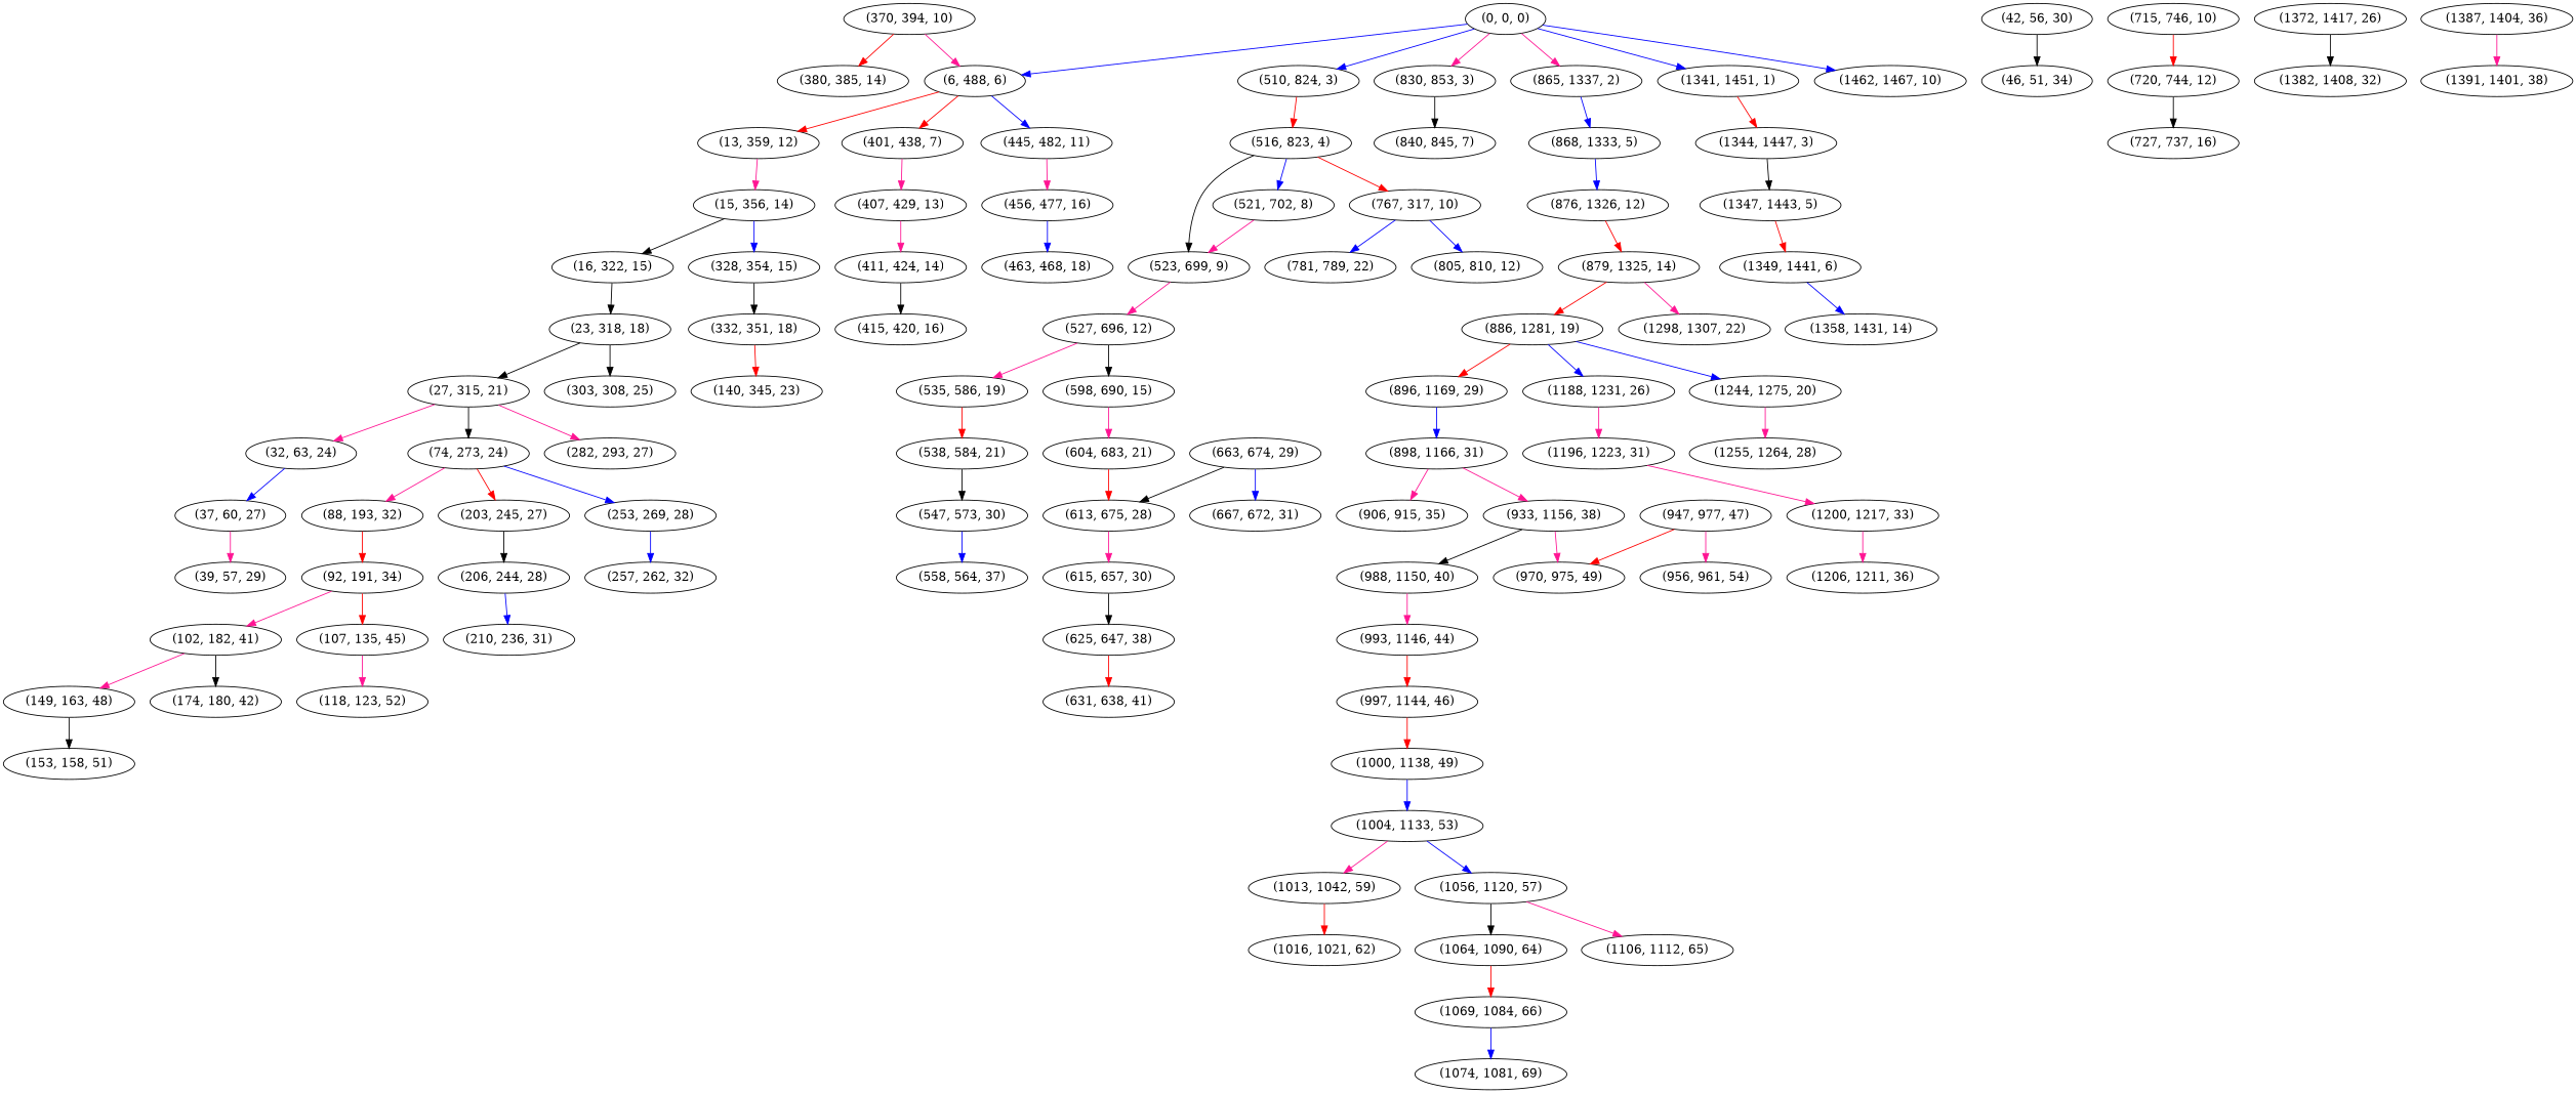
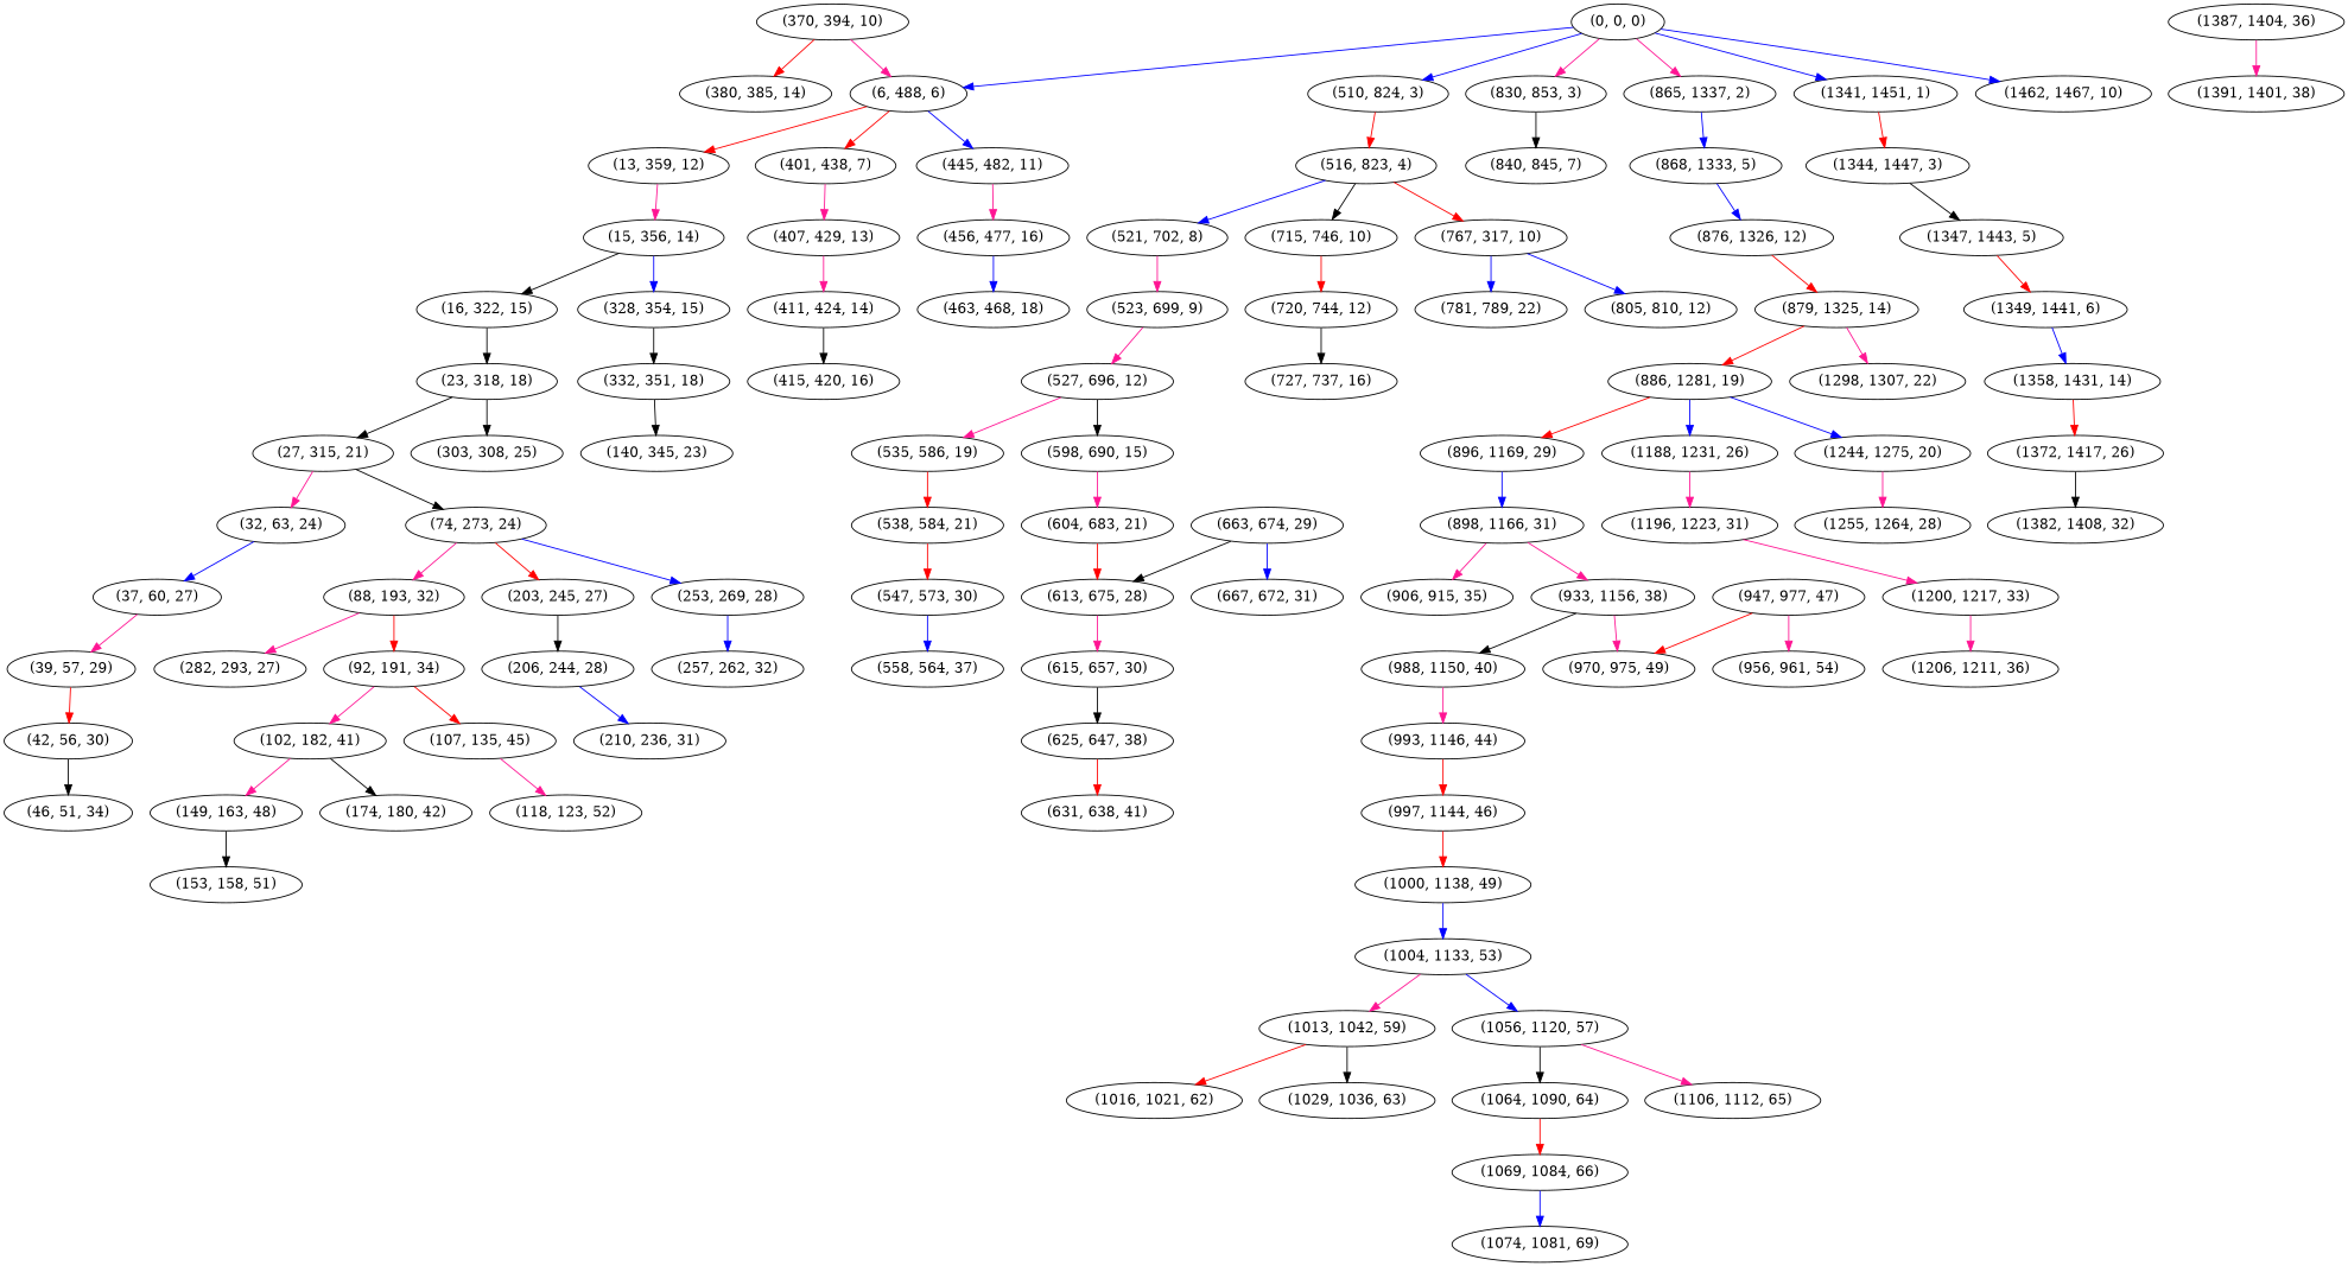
  digraph {
    edge [color=deeppink]
    "(0, 0, 0)"
    "(6, 488, 6)"
    "(510, 824, 3)"
    "(830, 853, 3)"
    "(865, 1337, 2)"
    "(1341, 1451, 1)"
    "(1462, 1467, 10)"
    "(13, 359, 12)"
    "(401, 438, 7)"
    "(445, 482, 11)"
    "(516, 823, 4)"
    "(840, 845, 7)"
    "(868, 1333, 5)"
    "(1344, 1447, 3)"
    "(15, 356, 14)"
    "(370, 394, 10)"
    "(380, 385, 14)"
    "(407, 429, 13)"
    "(456, 477, 16)"
    "(16, 322, 15)"
    "(328, 354, 15)"
    "(23, 318, 18)"
    "(332, 351, 18)"
    "(27, 315, 21)"
    "(303, 308, 25)"
    "(32, 63, 24)"
    "(74, 273, 24)"
    "(282, 293, 27)"
    "(37, 60, 27)"
    "(88, 193, 32)"
    "(203, 245, 27)"
    "(253, 269, 28)"
    "(39, 57, 29)"
    "(42, 56, 30)"
    "(46, 51, 34)"
    "(92, 191, 34)"
    "(206, 244, 28)"
    "(257, 262, 32)"
    "(102, 182, 41)"
    "(107, 135, 45)"
    "(149, 163, 48)"
    "(174, 180, 42)"
    "(118, 123, 52)"
    "(153, 158, 51)"
    "(210, 236, 31)"
    n46 [label="(140, 345, 23)"]
    "(411, 424, 14)"
    "(415, 420, 16)"
    "(463, 468, 18)"
    "(521, 702, 8)"
    "(715, 746, 10)"
    n52 [label="(767, 317, 10)"]
    "(523, 699, 9)"
    "(720, 744, 12)"
    "(781, 789, 22)"
    "(805, 810, 12)"
    "(527, 696, 12)"
    "(535, 586, 19)"
    "(598, 690, 15)"
    "(538, 584, 21)"
    "(604, 683, 21)"
    "(547, 573, 30)"
    "(558, 564, 37)"
    "(613, 675, 28)"
    "(615, 657, 30)"
    "(625, 647, 38)"
    "(663, 674, 29)"
    "(667, 672, 31)"
    "(631, 638, 41)"
    "(727, 737, 16)"
    "(876, 1326, 12)"
    n72 [label="(879, 1325, 14)"]
    "(886, 1281, 19)"
    "(1298, 1307, 22)"
    "(896, 1169, 29)"
    "(1188, 1231, 26)"
    "(1244, 1275, 20)"
    "(898, 1166, 31)"
    "(1196, 1223, 31)"
    "(1255, 1264, 28)"
    "(906, 915, 35)"
    "(933, 1156, 38)"
    "(988, 1150, 40)"
    "(970, 975, 49)"
    "(947, 977, 47)"
    "(956, 961, 54)"
    "(993, 1146, 44)"
    "(997, 1144, 46)"
    "(1000, 1138, 49)"
    "(1004, 1133, 53)"
    "(1013, 1042, 59)"
    n92 [label="(1056, 1120, 57)"]
    "(1016, 1021, 62)"
+   "(1029, 1036, 63)"
    "(1064, 1090, 64)"
    "(1106, 1112, 65)"
    "(1069, 1084, 66)"
    "(1074, 1081, 69)"
    "(1200, 1217, 33)"
    "(1206, 1211, 36)"
    "(1347, 1443, 5)"
    "(1349, 1441, 6)"
    "(1358, 1431, 14)"
    "(1372, 1417, 26)"
    "(1382, 1408, 32)"
    "(1387, 1404, 36)"
    "(1391, 1401, 38)"
    "(0, 0, 0)" -> "(6, 488, 6)" [color=blue]
    "(0, 0, 0)" -> "(510, 824, 3)" [color=blue]
    "(0, 0, 0)" -> "(830, 853, 3)"
    "(0, 0, 0)" -> "(865, 1337, 2)"
    "(0, 0, 0)" -> "(1341, 1451, 1)" [color=blue]
    "(0, 0, 0)" -> "(1462, 1467, 10)" [color=blue]
    "(6, 488, 6)" -> "(13, 359, 12)" [color=red]
    "(6, 488, 6)" -> "(401, 438, 7)" [color=red]
    "(6, 488, 6)" -> "(445, 482, 11)" [color=blue]
    "(510, 824, 3)" -> "(516, 823, 4)" [color=red]
    "(830, 853, 3)" -> "(840, 845, 7)" [color=black]
    "(865, 1337, 2)" -> "(868, 1333, 5)" [color=blue]
    "(1341, 1451, 1)" -> "(1344, 1447, 3)" [color=red]
    "(13, 359, 12)" -> "(15, 356, 14)"
    "(401, 438, 7)" -> "(407, 429, 13)"
    "(445, 482, 11)" -> "(456, 477, 16)"
    "(516, 823, 4)" -> "(521, 702, 8)" [color=blue]
-   "(516, 823, 4)" -> "(523, 699, 9)" [color=black]
+   "(516, 823, 4)" -> "(715, 746, 10)" [color=black]
    "(516, 823, 4)" -> n52 [color=red]
    "(868, 1333, 5)" -> "(876, 1326, 12)" [color=blue]
    "(1344, 1447, 3)" -> "(1347, 1443, 5)" [color=black]
    "(15, 356, 14)" -> "(16, 322, 15)" [color=black]
    "(15, 356, 14)" -> "(328, 354, 15)" [color=blue]
    "(370, 394, 10)" -> "(6, 488, 6)"
    "(370, 394, 10)" -> "(380, 385, 14)" [color=red]
    "(407, 429, 13)" -> "(411, 424, 14)"
    "(456, 477, 16)" -> "(463, 468, 18)" [color=blue]
    "(16, 322, 15)" -> "(23, 318, 18)" [color=black]
    "(328, 354, 15)" -> "(332, 351, 18)" [color=black]
    "(23, 318, 18)" -> "(27, 315, 21)" [color=black]
    "(23, 318, 18)" -> "(303, 308, 25)" [color=black]
-   "(332, 351, 18)" -> n46 [color=red]
+   "(332, 351, 18)" -> n46 [color=black]
    "(27, 315, 21)" -> "(32, 63, 24)"
    "(27, 315, 21)" -> "(74, 273, 24)" [color=black]
-   "(27, 315, 21)" -> "(282, 293, 27)"
+   "(88, 193, 32)" -> "(282, 293, 27)"
    "(32, 63, 24)" -> "(37, 60, 27)" [color=blue]
    "(74, 273, 24)" -> "(88, 193, 32)"
    "(74, 273, 24)" -> "(203, 245, 27)" [color=red]
    "(74, 273, 24)" -> "(253, 269, 28)" [color=blue]
    "(37, 60, 27)" -> "(39, 57, 29)"
    "(88, 193, 32)" -> "(92, 191, 34)" [color=red]
    "(203, 245, 27)" -> "(206, 244, 28)" [color=black]
    "(253, 269, 28)" -> "(257, 262, 32)" [color=blue]
+   "(39, 57, 29)" -> "(42, 56, 30)" [color=red]
    "(42, 56, 30)" -> "(46, 51, 34)" [color=black]
    "(92, 191, 34)" -> "(102, 182, 41)"
    "(92, 191, 34)" -> "(107, 135, 45)" [color=red]
    "(206, 244, 28)" -> "(210, 236, 31)" [color=blue]
    "(102, 182, 41)" -> "(149, 163, 48)"
    "(102, 182, 41)" -> "(174, 180, 42)" [color=black]
    "(107, 135, 45)" -> "(118, 123, 52)"
    "(149, 163, 48)" -> "(153, 158, 51)" [color=black]
    "(411, 424, 14)" -> "(415, 420, 16)" [color=black]
    "(521, 702, 8)" -> "(523, 699, 9)"
    "(715, 746, 10)" -> "(720, 744, 12)" [color=red]
    n52 -> "(781, 789, 22)" [color=blue]
    n52 -> "(805, 810, 12)" [color=blue]
    "(523, 699, 9)" -> "(527, 696, 12)"
    "(720, 744, 12)" -> "(727, 737, 16)" [color=black]
    "(527, 696, 12)" -> "(535, 586, 19)"
    "(527, 696, 12)" -> "(598, 690, 15)" [color=black]
    "(535, 586, 19)" -> "(538, 584, 21)" [color=red]
    "(598, 690, 15)" -> "(604, 683, 21)"
-   "(538, 584, 21)" -> "(547, 573, 30)" [color=black]
+   "(538, 584, 21)" -> "(547, 573, 30)" [color=red]
    "(604, 683, 21)" -> "(613, 675, 28)" [color=red]
    "(547, 573, 30)" -> "(558, 564, 37)" [color=blue]
    "(613, 675, 28)" -> "(615, 657, 30)"
    "(615, 657, 30)" -> "(625, 647, 38)" [color=black]
    "(625, 647, 38)" -> "(631, 638, 41)" [color=red]
    "(663, 674, 29)" -> "(613, 675, 28)" [color=black]
    "(663, 674, 29)" -> "(667, 672, 31)" [color=blue]
    "(876, 1326, 12)" -> n72 [color=red]
    n72 -> "(886, 1281, 19)" [color=red]
    n72 -> "(1298, 1307, 22)"
    "(886, 1281, 19)" -> "(896, 1169, 29)" [color=red]
    "(886, 1281, 19)" -> "(1188, 1231, 26)" [color=blue]
    "(886, 1281, 19)" -> "(1244, 1275, 20)" [color=blue]
    "(896, 1169, 29)" -> "(898, 1166, 31)" [color=blue]
    "(1188, 1231, 26)" -> "(1196, 1223, 31)"
    "(1244, 1275, 20)" -> "(1255, 1264, 28)"
    "(898, 1166, 31)" -> "(906, 915, 35)"
    "(898, 1166, 31)" -> "(933, 1156, 38)"
    "(1196, 1223, 31)" -> "(1200, 1217, 33)"
    "(933, 1156, 38)" -> "(988, 1150, 40)" [color=black]
    "(933, 1156, 38)" -> "(970, 975, 49)"
    "(988, 1150, 40)" -> "(993, 1146, 44)"
    "(947, 977, 47)" -> "(970, 975, 49)" [color=red]
    "(947, 977, 47)" -> "(956, 961, 54)"
    "(993, 1146, 44)" -> "(997, 1144, 46)" [color=red]
    "(997, 1144, 46)" -> "(1000, 1138, 49)" [color=red]
    "(1000, 1138, 49)" -> "(1004, 1133, 53)" [color=blue]
    "(1004, 1133, 53)" -> "(1013, 1042, 59)"
    "(1004, 1133, 53)" -> n92 [color=blue]
    "(1013, 1042, 59)" -> "(1016, 1021, 62)" [color=red]
+   "(1013, 1042, 59)" -> "(1029, 1036, 63)" [color=black]
    n92 -> "(1064, 1090, 64)" [color=black]
    n92 -> "(1106, 1112, 65)"
    "(1064, 1090, 64)" -> "(1069, 1084, 66)" [color=red]
    "(1069, 1084, 66)" -> "(1074, 1081, 69)" [color=blue]
    "(1200, 1217, 33)" -> "(1206, 1211, 36)"
    "(1347, 1443, 5)" -> "(1349, 1441, 6)" [color=red]
    "(1349, 1441, 6)" -> "(1358, 1431, 14)" [color=blue]
+   "(1358, 1431, 14)" -> "(1372, 1417, 26)" [color=red]
    "(1372, 1417, 26)" -> "(1382, 1408, 32)" [color=black]
    "(1387, 1404, 36)" -> "(1391, 1401, 38)"
  }
